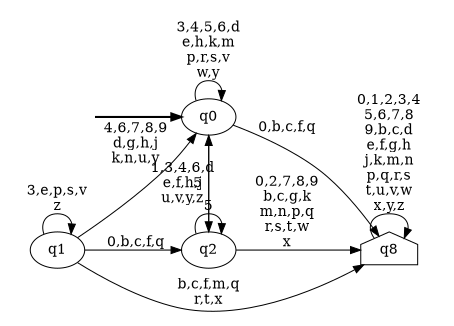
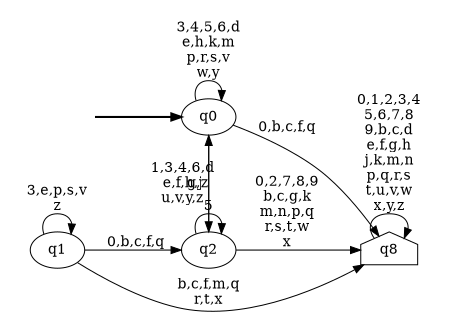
  digraph {
    rankdir=LR
    node [shape=ellipse style="rounded,filled" color=black fillcolor=white]
    __start0 [height=0 shape=none style=invis width=0 color="" fillcolor=""]
    n2 [label=q0]
    n3 [label=q2]
    n4 [label=q8 shape=house style=filled]
    n5 [label=q1]
    subgraph cluster_1 {
      nodesep=0.15
      ranksep=0.15
      style=invis
      __start0
      n2
    }
    __start0 -> n2 [penwidth=2]
    n2 -> n2 [label="3,4,5,6,d\ne,h,k,m\np,r,s,v\nw,y"]
-   n2 -> n3 [label=5]
+   n2 -> n3 [label="g,z"]
    n2 -> n4 [label="0,b,c,f,q"]
    n3 -> n2 [label="1,3,4,6,d\ne,f,h,j\nu,v,y,z"]
    n3 -> n3 [label=5]
    n3 -> n4 [label="0,2,7,8,9\nb,c,g,k\nm,n,p,q\nr,s,t,w\nx"]
    n4 -> n4 [label="0,1,2,3,4\n5,6,7,8\n9,b,c,d\ne,f,g,h\nj,k,m,n\np,q,r,s\nt,u,v,w\nx,y,z"]
-   n5 -> n2 [label="4,6,7,8,9\nd,g,h,j\nk,n,u,y"]
    n5 -> n3 [label="0,b,c,f,q"]
    n5 -> n4 [label="b,c,f,m,q\nr,t,x"]
    n5 -> n5 [label="3,e,p,s,v\nz"]
  }
